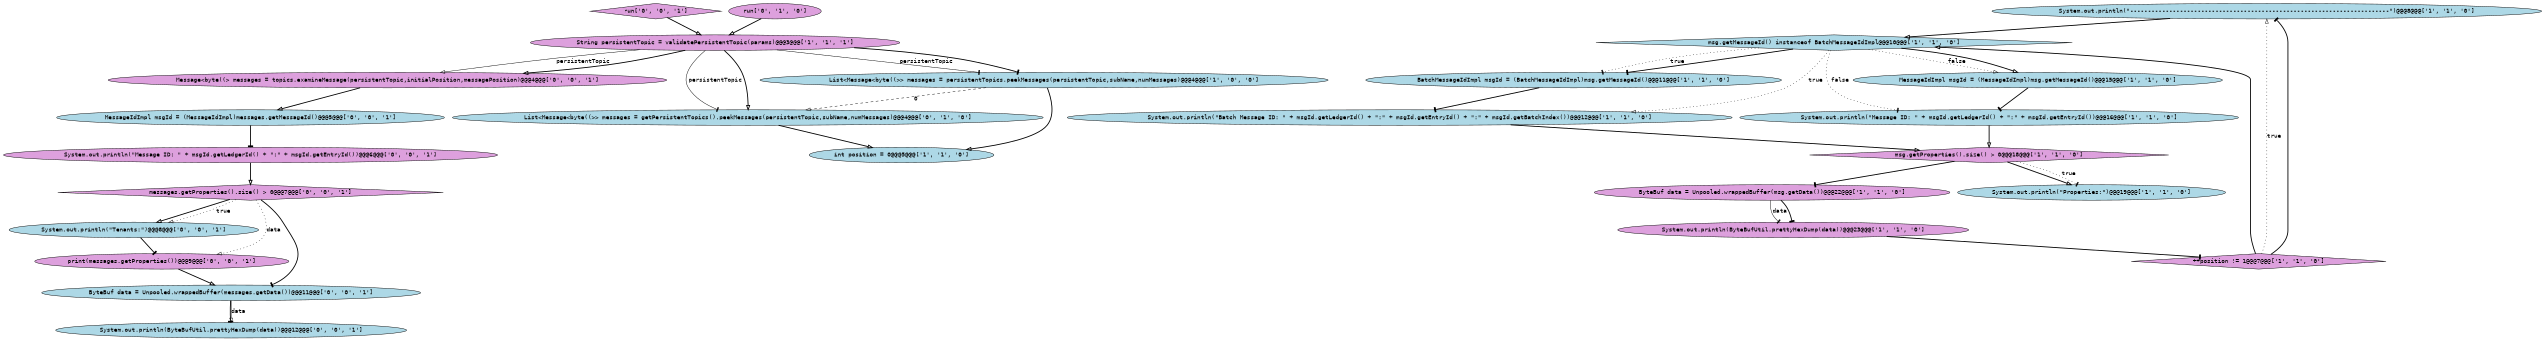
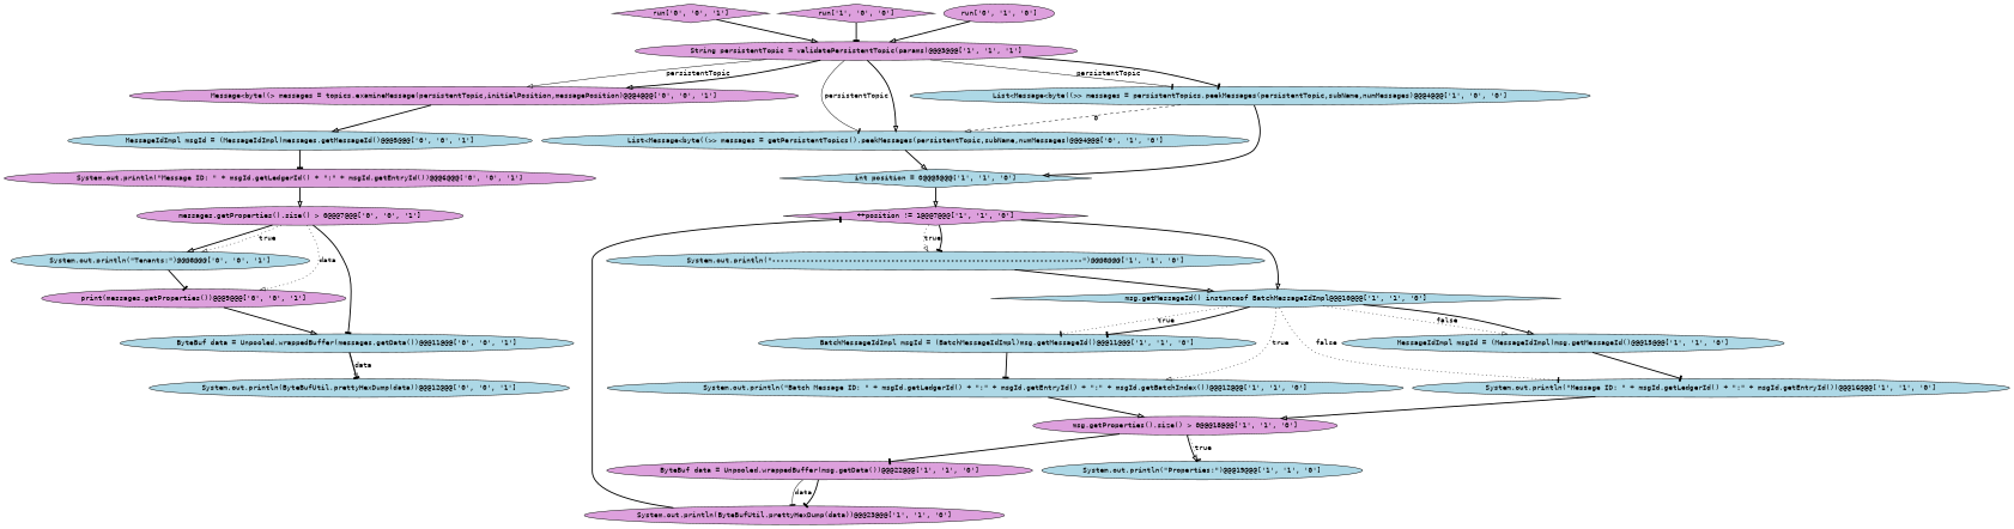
  digraph {
    fontname="DejaVu Sans Mono"
    node [fillcolor=lightblue fontname="DejaVu Sans Mono" shape=ellipse style=filled]
    edge [arrowhead=onormal fontname="DejaVu Sans Mono" style=bold]
    n1 [label="System.out.println(\"Tenants:\")@@@8@@@['0', '0', '1']"]
    n2 [fillcolor=plum label="print(messages.getProperties())@@@9@@@['0', '0', '1']"]
    n3 [label="ByteBuf data = Unpooled.wrappedBuffer(messages.getData())@@@11@@@['0', '0', '1']"]
    n4 [label="System.out.println(\"-------------------------------------------------------------------------\")@@@8@@@['1', '1', '0']"]
    n5 [label="msg.getMessageId() instanceof BatchMessageIdImpl@@@10@@@['1', '1', '0']" shape=diamond]
    n6 [label="BatchMessageIdImpl msgId = (BatchMessageIdImpl)msg.getMessageId()@@@11@@@['1', '1', '0']"]
    n7 [label="System.out.println(\"Batch Message ID: \" + msgId.getLedgerId() + \":\" + msgId.getEntryId() + \":\" + msgId.getBatchIndex())@@@12@@@['1', '1', '0']"]
    n8 [label="System.out.println(\"Message ID: \" + msgId.getLedgerId() + \":\" + msgId.getEntryId())@@@16@@@['1', '1', '0']"]
    n9 [label="MessageIdImpl msgId = (MessageIdImpl)msg.getMessageId()@@@15@@@['1', '1', '0']"]
    n10 [fillcolor=plum label="Message<byte((> messages = topics.examineMessage(persistentTopic,initialPosition,messagePosition)@@@4@@@['0', '0', '1']"]
    n11 [label="MessageIdImpl msgId = (MessageIdImpl)messages.getMessageId()@@@5@@@['0', '0', '1']"]
    n12 [fillcolor=plum label="System.out.println(\"Message ID: \" + msgId.getLedgerId() + \":\" + msgId.getEntryId())@@@6@@@['0', '0', '1']"]
-   n13 [fillcolor=plum label="msg.getProperties().size() > 0@@@18@@@['1', '1', '0']" shape=diamond]
+   n13 [fillcolor=plum label="msg.getProperties().size() > 0@@@18@@@['1', '1', '0']"]
    n14 [label="System.out.println(ByteBufUtil.prettyHexDump(data))@@@12@@@['0', '0', '1']"]
    n15 [fillcolor=plum label="ByteBuf data = Unpooled.wrappedBuffer(msg.getData())@@@22@@@['1', '1', '0']"]
    n16 [fillcolor=plum label="System.out.println(ByteBufUtil.prettyHexDump(data))@@@23@@@['1', '1', '0']"]
    n17 [label="System.out.println(\"Properties:\")@@@19@@@['1', '1', '0']"]
-   n18 [fillcolor=plum label="messages.getProperties().size() > 0@@@7@@@['0', '0', '1']" shape=diamond]
+   n18 [fillcolor=plum label="messages.getProperties().size() > 0@@@7@@@['0', '0', '1']"]
    n19 [fillcolor=plum label="run['0', '0', '1']" shape=diamond]
    n20 [fillcolor=plum label="String persistentTopic = validatePersistentTopic(params)@@@3@@@['1', '1', '1']"]
    n21 [label="List<Message<byte((>> messages = getPersistentTopics().peekMessages(persistentTopic,subName,numMessages)@@@4@@@['0', '1', '0']"]
    n22 [label="List<Message<byte((>> messages = persistentTopics.peekMessages(persistentTopic,subName,numMessages)@@@4@@@['1', '0', '0']"]
-   n23 [label="int position = 0@@@5@@@['1', '1', '0']"]
+   n23 [label="int position = 0@@@5@@@['1', '1', '0']" shape=diamond]
    n24 [fillcolor=plum label="++position != 1@@@7@@@['1', '1', '0']" shape=diamond]
+   n25 [fillcolor=plum label="run['1', '0', '0']" shape=diamond]
    n26 [fillcolor=plum label="run['0', '1', '0']"]
    n1 -> n2 [arrowhead=tee]
    n2 -> n3
    n3 -> n14 [arrowhead=tee]
    n3 -> n14 [label=data style=solid]
    n4 -> n5
    n5 -> n6 [arrowhead=tee label=true style=dotted]
    n5 -> n6 [arrowhead=tee]
    n5 -> n7 [label=true style=dotted]
    n5 -> n8 [arrowhead=tee label=false style=dotted]
    n5 -> n9 [label=false style=dotted]
    n5 -> n9
    n6 -> n7 [arrowhead=tee]
    n7 -> n13
    n8 -> n13
    n9 -> n8 [arrowhead=tee]
    n10 -> n11
    n11 -> n12 [arrowhead=tee]
    n12 -> n18
    n13 -> n15 [arrowhead=tee]
    n13 -> n17
    n13 -> n17 [arrowhead=tee label=true style=dotted]
    n15 -> n16 [arrowhead=tee label=data style=solid]
    n15 -> n16 [arrowhead=tee]
    n16 -> n24 [arrowhead=tee]
    n18 -> n1
    n18 -> n1 [label=true style=dotted]
    n18 -> n2 [label=data style=dotted]
    n18 -> n3 [arrowhead=tee]
    n19 -> n20
    n20 -> n10 [label=persistentTopic style=solid]
    n20 -> n10
    n20 -> n21 [arrowhead=tee label=persistentTopic style=solid]
    n20 -> n21
    n20 -> n22 [arrowhead=tee label=persistentTopic style=solid]
    n20 -> n22 [arrowhead=tee]
    n21 -> n23
    n22 -> n21 [label=0 style=dashed]
    n22 -> n23
+   n23 -> n24
    n24 -> n4 [label=true style=dotted]
    n24 -> n4 [arrowhead=tee]
    n24 -> n5
+   n25 -> n20 [arrowhead=tee]
    n26 -> n20
  }
